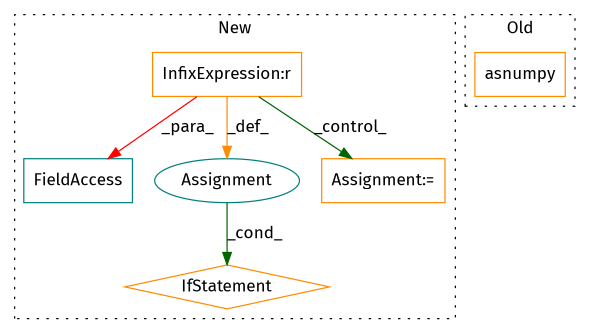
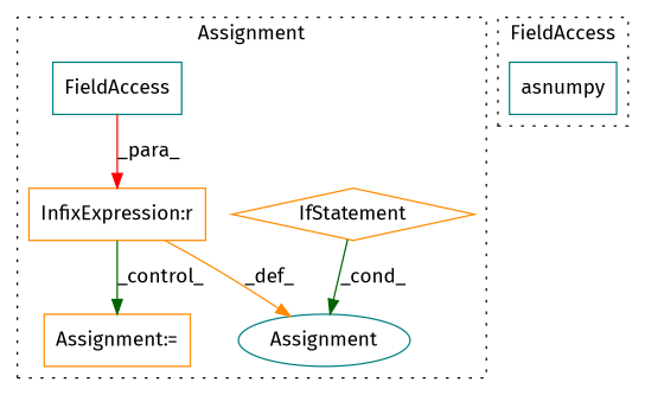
  digraph {
    fontname="Fira Sans"
    node [color=darkorange fontname="Fira Sans" shape=box]
    edge [color=darkgreen fontname="Fira Sans"]
    n1 [a=25 l="4,2" label=IfStatement s="5990,6010" shape=diamond]
    n2 [a=27 l=3 label="InfixExpression:r" s=5995]
    n3 [a=22 color=teal l=12 label=FieldAccess s=5998]
    n4 [a=42 color=teal label=Assignment shape=ellipse]
    n5 [a=7 l=1 label="Assignment:=" s=6024]
-   n6 [a=32 l=9 label=asnumpy s=5970]
+   n6 [a=32 color=teal l=9 label=asnumpy s=5970]
    subgraph cluster_1 {
-     label=New
+     label=Assignment
      style=dotted
      n1
      n2
      n3
      n4
      n5
    }
    subgraph cluster_2 {
-     label=Old
+     label=FieldAccess
      style=dotted
      n6
    }
    n2 -> n4 [color=darkorange label=_def_]
    n2 -> n5 [label=_control_]
-   n2 -> n3 [color=red label=_para_]
-   n4 -> n1 [label=_cond_]
+   n3 -> n2 [color=red label=_para_]
+   n1 -> n4 [label=_cond_]
  }
